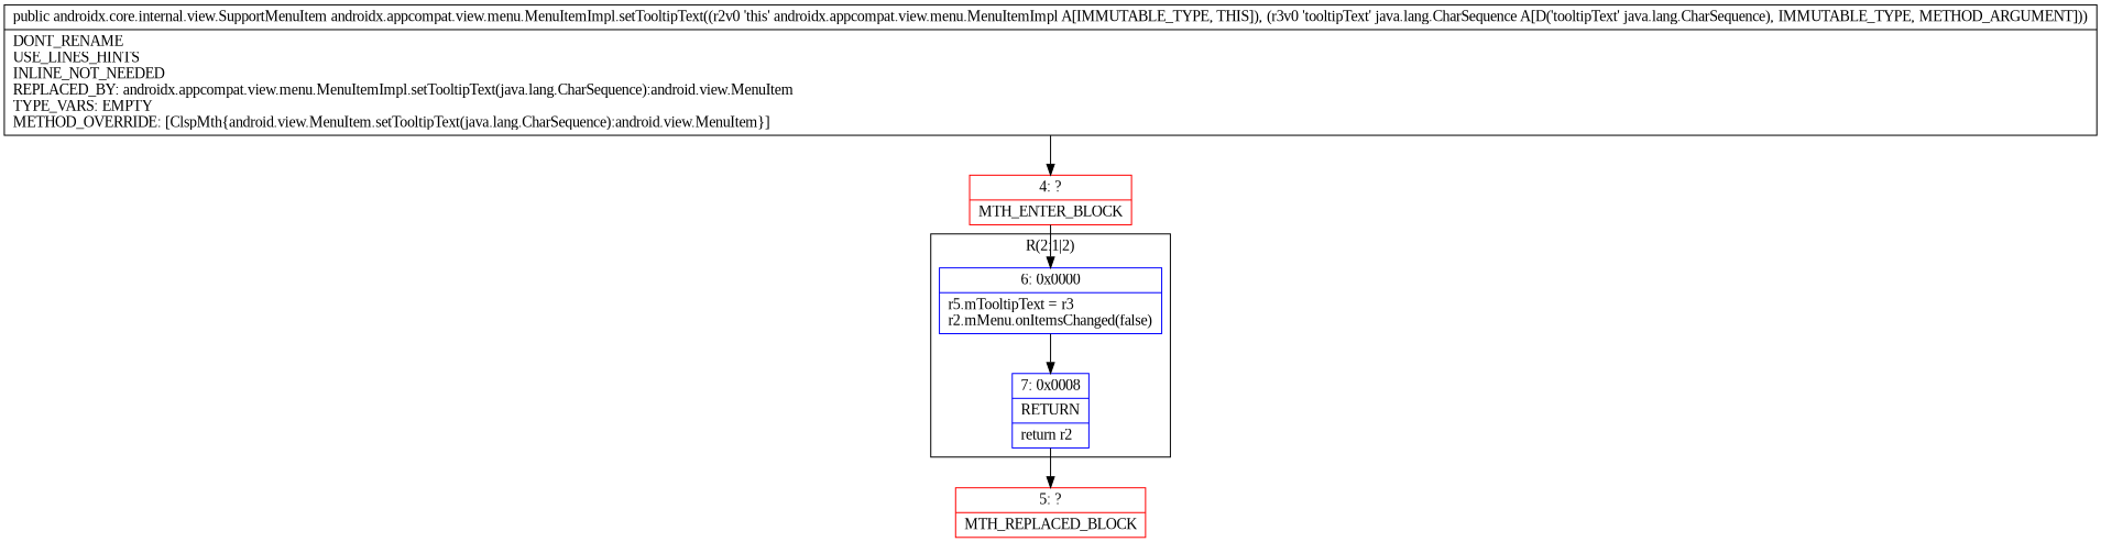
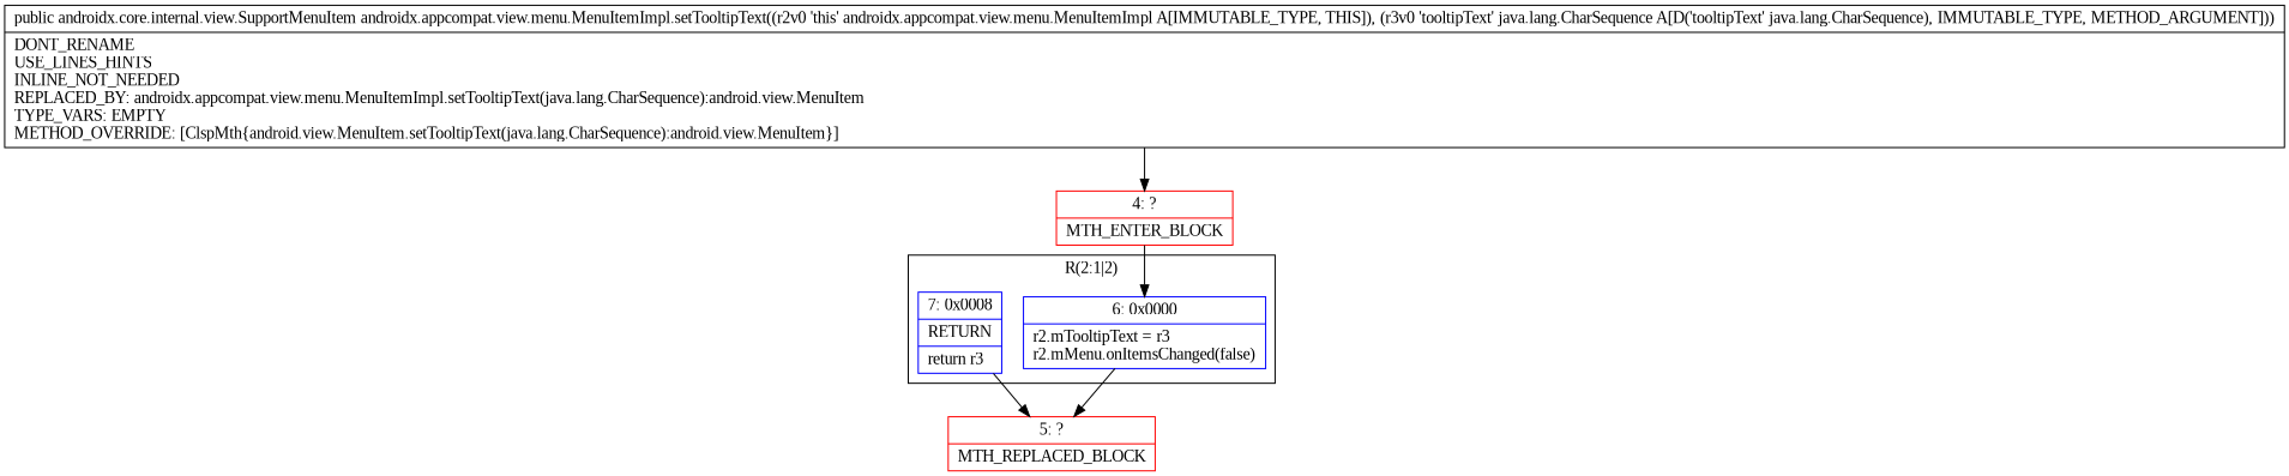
  digraph {
    fontname="Liberation Serif"
    node [color=blue fontname="Liberation Serif" shape=record]
    edge [fontname="Liberation Serif"]
-   n1 [label="{6\:\ 0x0000|r5.mTooltipText = r3\lr2.mMenu.onItemsChanged(false)\l}"]
-   n2 [label="{7\:\ 0x0008|RETURN\l|return r2\l}"]
+   n1 [label="{6\:\ 0x0000|r2.mTooltipText = r3\lr2.mMenu.onItemsChanged(false)\l}"]
+   n2 [label="{7\:\ 0x0008|RETURN\l|return r3\l}"]
    n3 [color=red label="{5\:\ ?|MTH_REPLACED_BLOCK\l}"]
    n4 [color=red label="{4\:\ ?|MTH_ENTER_BLOCK\l}"]
    n5 [label="{public androidx.core.internal.view.SupportMenuItem androidx.appcompat.view.menu.MenuItemImpl.setTooltipText((r2v0 'this' androidx.appcompat.view.menu.MenuItemImpl A[IMMUTABLE_TYPE, THIS]), (r3v0 'tooltipText' java.lang.CharSequence A[D('tooltipText' java.lang.CharSequence), IMMUTABLE_TYPE, METHOD_ARGUMENT]))  | DONT_RENAME\lUSE_LINES_HINTS\lINLINE_NOT_NEEDED\lREPLACED_BY: androidx.appcompat.view.menu.MenuItemImpl.setTooltipText(java.lang.CharSequence):android.view.MenuItem\lTYPE_VARS: EMPTY\lMETHOD_OVERRIDE: [ClspMth\{android.view.MenuItem.setTooltipText(java.lang.CharSequence):android.view.MenuItem\}]\l}" color=""]
    subgraph cluster_1 {
      label="R(2:1|2)"
      n1
      n2
    }
-   n1 -> n2
+   n1 -> n3
    n2 -> n3
    n4 -> n1
    n5 -> n4
  }
